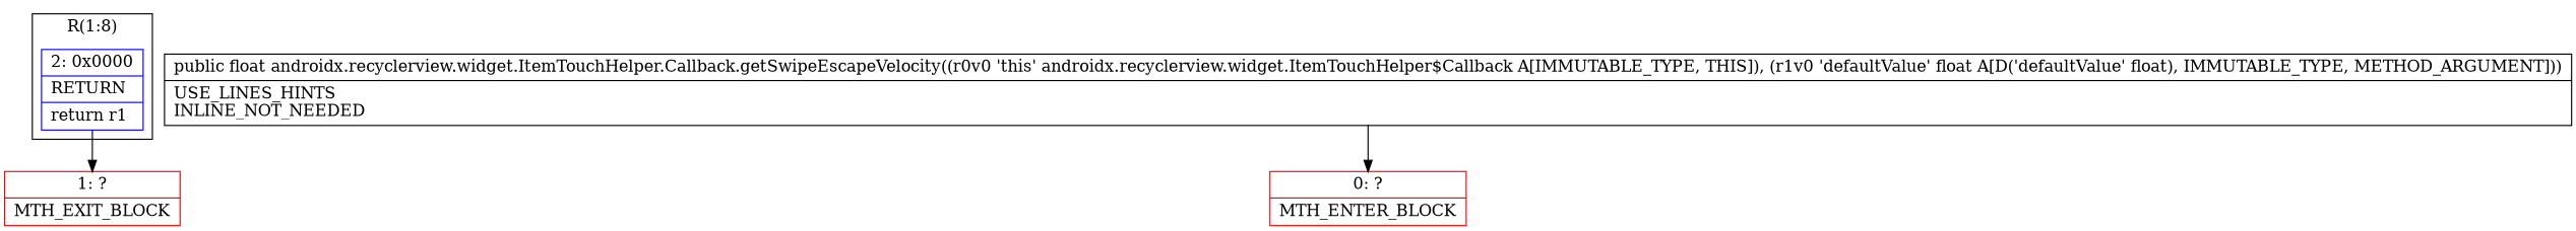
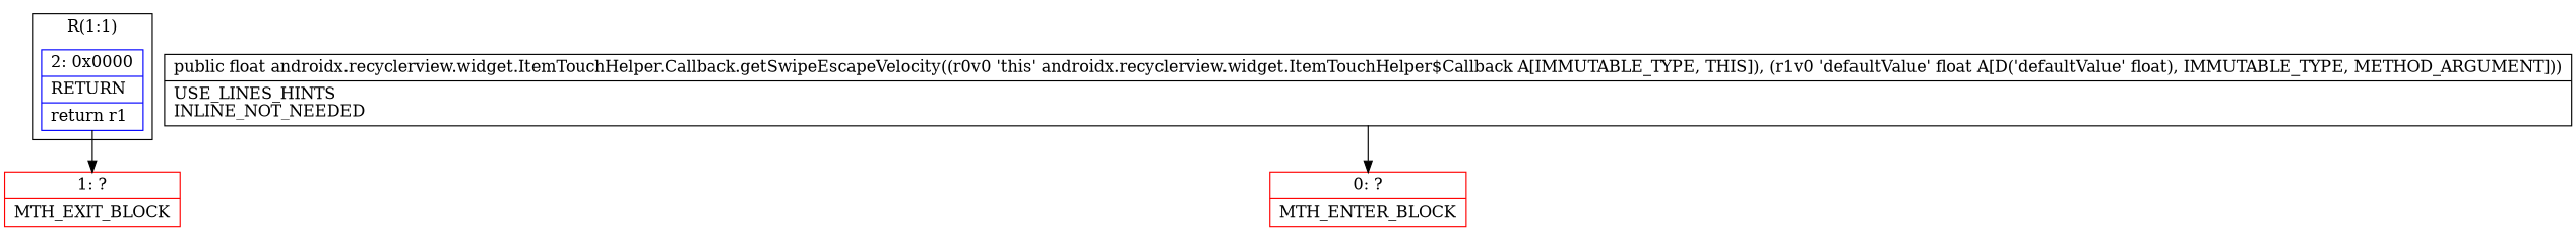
  digraph {
    node [color=red shape=record]
    n1 [color=blue label="{2\:\ 0x0000|RETURN\l|return r1\l}"]
    n2 [label="{1\:\ ?|MTH_EXIT_BLOCK\l}"]
    n3 [label="{0\:\ ?|MTH_ENTER_BLOCK\l}"]
    n4 [label="{public float androidx.recyclerview.widget.ItemTouchHelper.Callback.getSwipeEscapeVelocity((r0v0 'this' androidx.recyclerview.widget.ItemTouchHelper$Callback A[IMMUTABLE_TYPE, THIS]), (r1v0 'defaultValue' float A[D('defaultValue' float), IMMUTABLE_TYPE, METHOD_ARGUMENT]))  | USE_LINES_HINTS\lINLINE_NOT_NEEDED\l}" color=""]
    subgraph cluster_1 {
-     label="R(1:8)"
+     label="R(1:1)"
      n1
    }
    n1 -> n2
    n4 -> n3
  }
